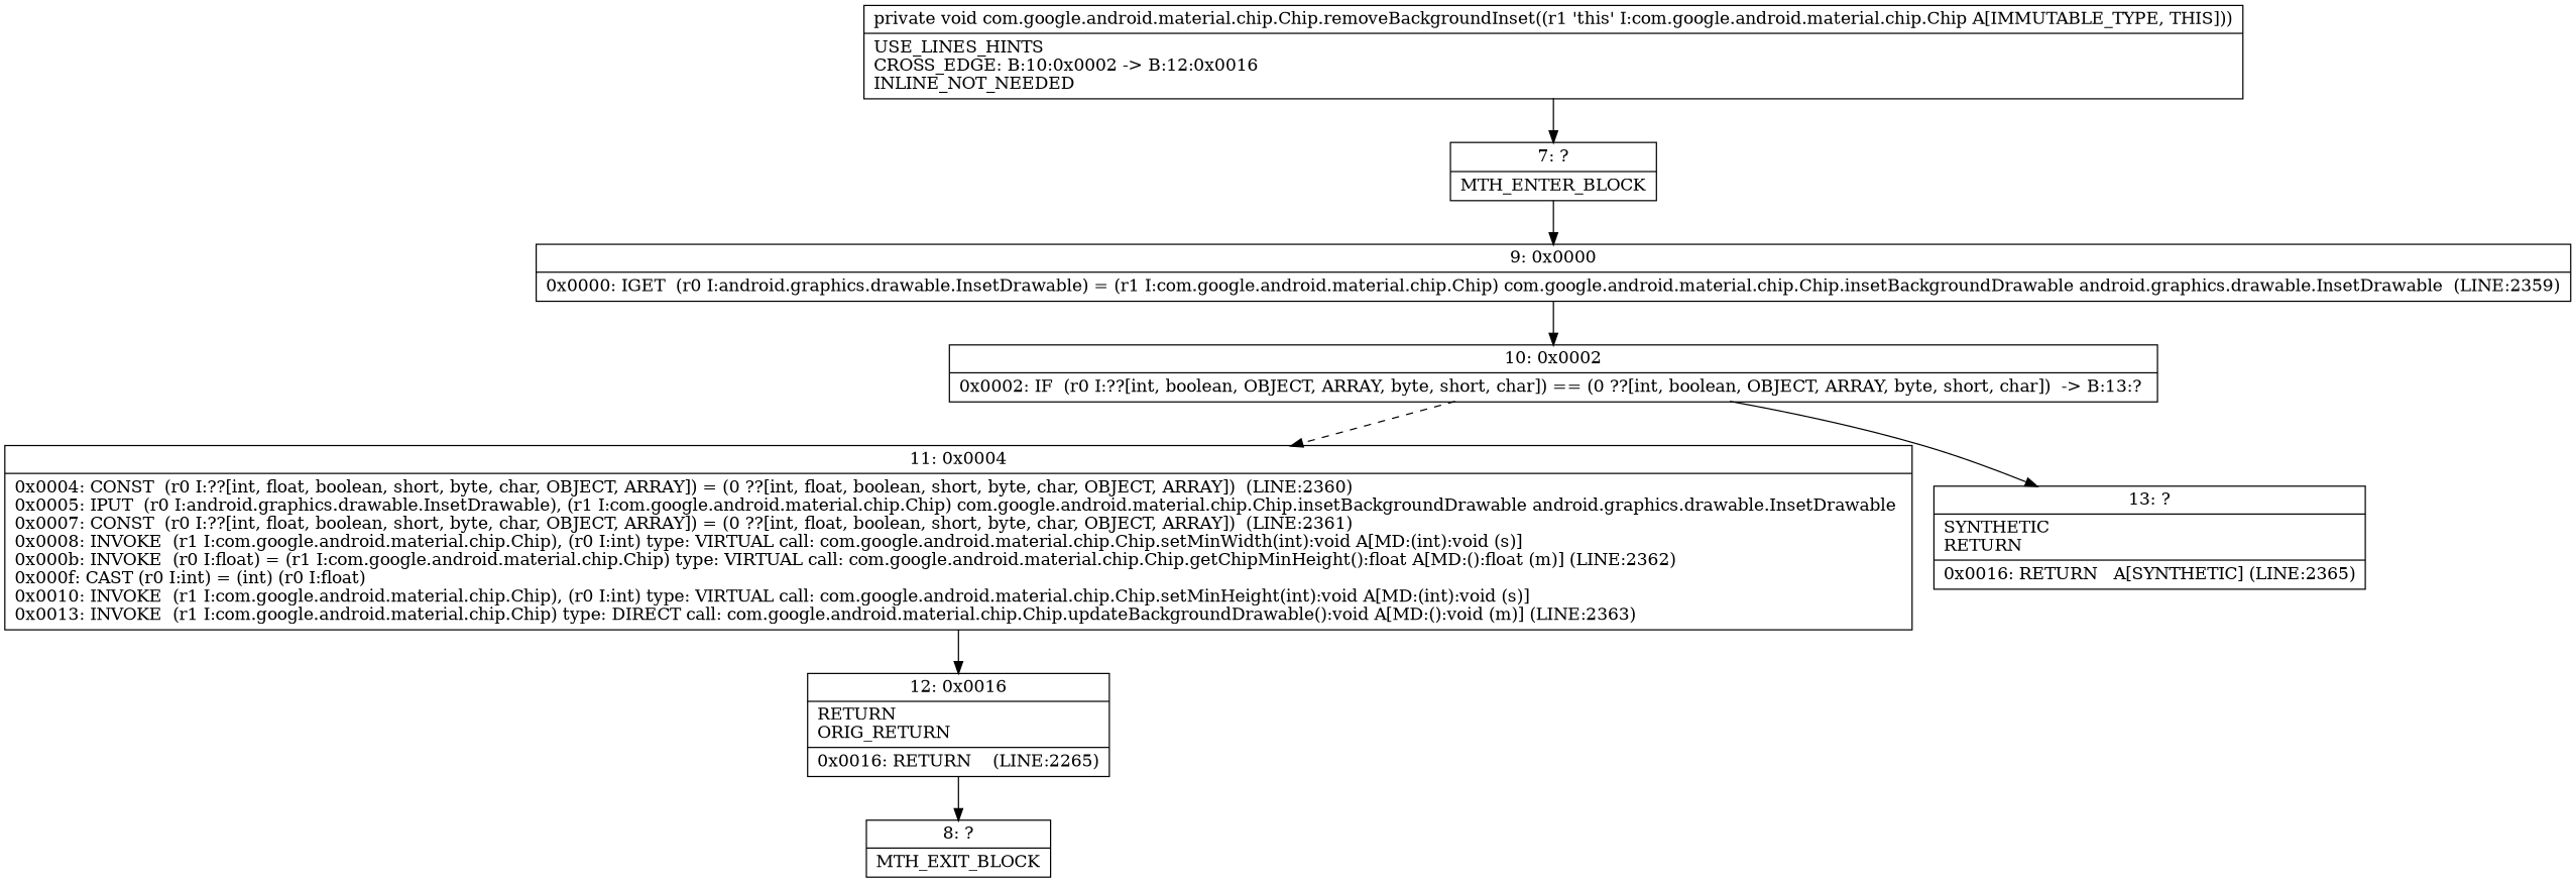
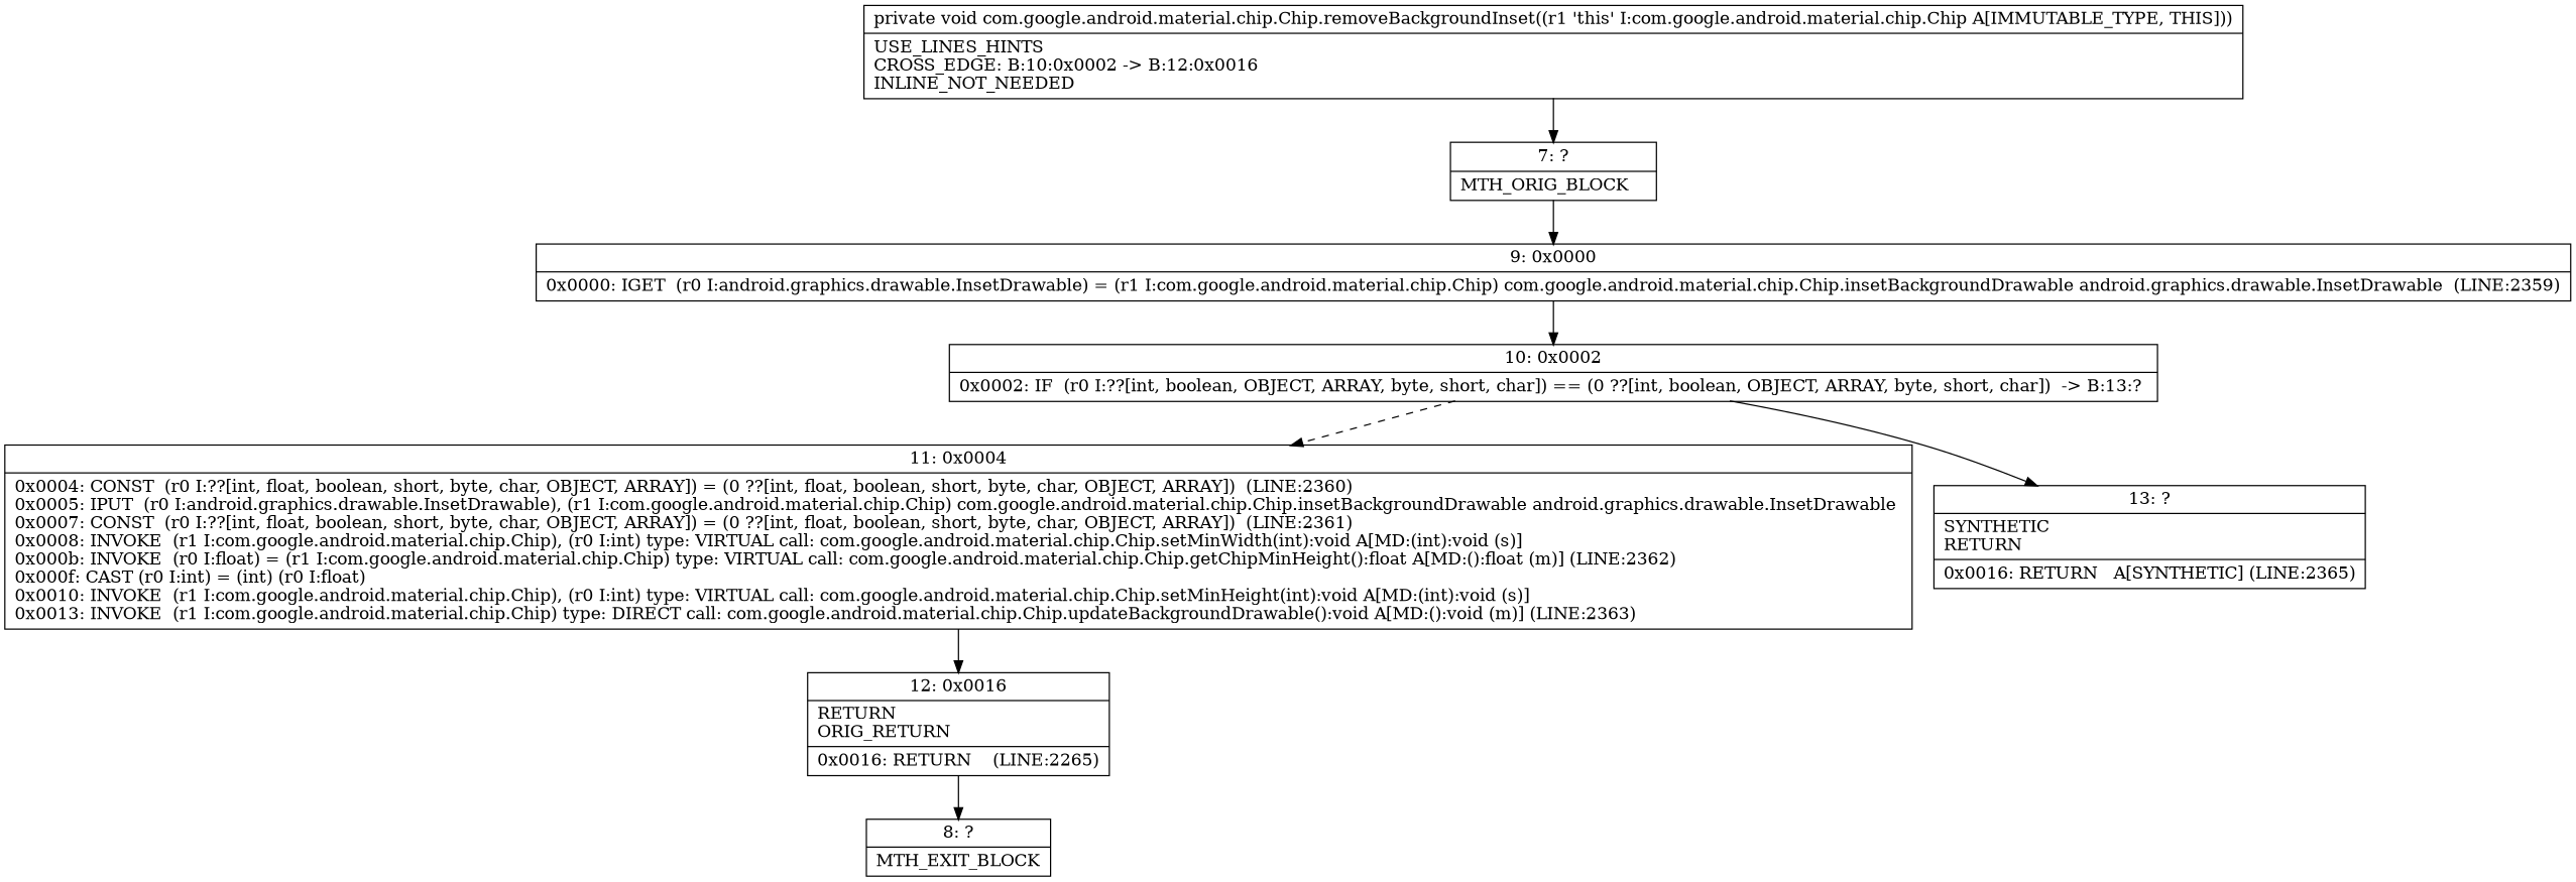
  digraph {
    node [shape=record]
-   n1 [label="{7\:\ ?|MTH_ENTER_BLOCK\l}"]
+   n1 [label="{7\:\ ?|MTH_ORIG_BLOCK\l}"]
    n2 [label="{9\:\ 0x0000|0x0000: IGET  (r0 I:android.graphics.drawable.InsetDrawable) = (r1 I:com.google.android.material.chip.Chip) com.google.android.material.chip.Chip.insetBackgroundDrawable android.graphics.drawable.InsetDrawable  (LINE:2359)\l}"]
    n3 [label="{10\:\ 0x0002|0x0002: IF  (r0 I:??[int, boolean, OBJECT, ARRAY, byte, short, char]) == (0 ??[int, boolean, OBJECT, ARRAY, byte, short, char])  \-\> B:13:? \l}"]
    n4 [label="{11\:\ 0x0004|0x0004: CONST  (r0 I:??[int, float, boolean, short, byte, char, OBJECT, ARRAY]) = (0 ??[int, float, boolean, short, byte, char, OBJECT, ARRAY])  (LINE:2360)\l0x0005: IPUT  (r0 I:android.graphics.drawable.InsetDrawable), (r1 I:com.google.android.material.chip.Chip) com.google.android.material.chip.Chip.insetBackgroundDrawable android.graphics.drawable.InsetDrawable \l0x0007: CONST  (r0 I:??[int, float, boolean, short, byte, char, OBJECT, ARRAY]) = (0 ??[int, float, boolean, short, byte, char, OBJECT, ARRAY])  (LINE:2361)\l0x0008: INVOKE  (r1 I:com.google.android.material.chip.Chip), (r0 I:int) type: VIRTUAL call: com.google.android.material.chip.Chip.setMinWidth(int):void A[MD:(int):void (s)]\l0x000b: INVOKE  (r0 I:float) = (r1 I:com.google.android.material.chip.Chip) type: VIRTUAL call: com.google.android.material.chip.Chip.getChipMinHeight():float A[MD:():float (m)] (LINE:2362)\l0x000f: CAST (r0 I:int) = (int) (r0 I:float) \l0x0010: INVOKE  (r1 I:com.google.android.material.chip.Chip), (r0 I:int) type: VIRTUAL call: com.google.android.material.chip.Chip.setMinHeight(int):void A[MD:(int):void (s)]\l0x0013: INVOKE  (r1 I:com.google.android.material.chip.Chip) type: DIRECT call: com.google.android.material.chip.Chip.updateBackgroundDrawable():void A[MD:():void (m)] (LINE:2363)\l}"]
    n5 [label="{13\:\ ?|SYNTHETIC\lRETURN\l|0x0016: RETURN   A[SYNTHETIC] (LINE:2365)\l}"]
    n6 [label="{12\:\ 0x0016|RETURN\lORIG_RETURN\l|0x0016: RETURN    (LINE:2265)\l}"]
    n7 [label="{8\:\ ?|MTH_EXIT_BLOCK\l}"]
    n8 [label="{private void com.google.android.material.chip.Chip.removeBackgroundInset((r1 'this' I:com.google.android.material.chip.Chip A[IMMUTABLE_TYPE, THIS]))  | USE_LINES_HINTS\lCROSS_EDGE: B:10:0x0002 \-\> B:12:0x0016\lINLINE_NOT_NEEDED\l}"]
    n1 -> n2
    n2 -> n3
    n3 -> n4 [style=dashed]
    n3 -> n5
    n4 -> n6
    n6 -> n7
    n8 -> n1
  }
